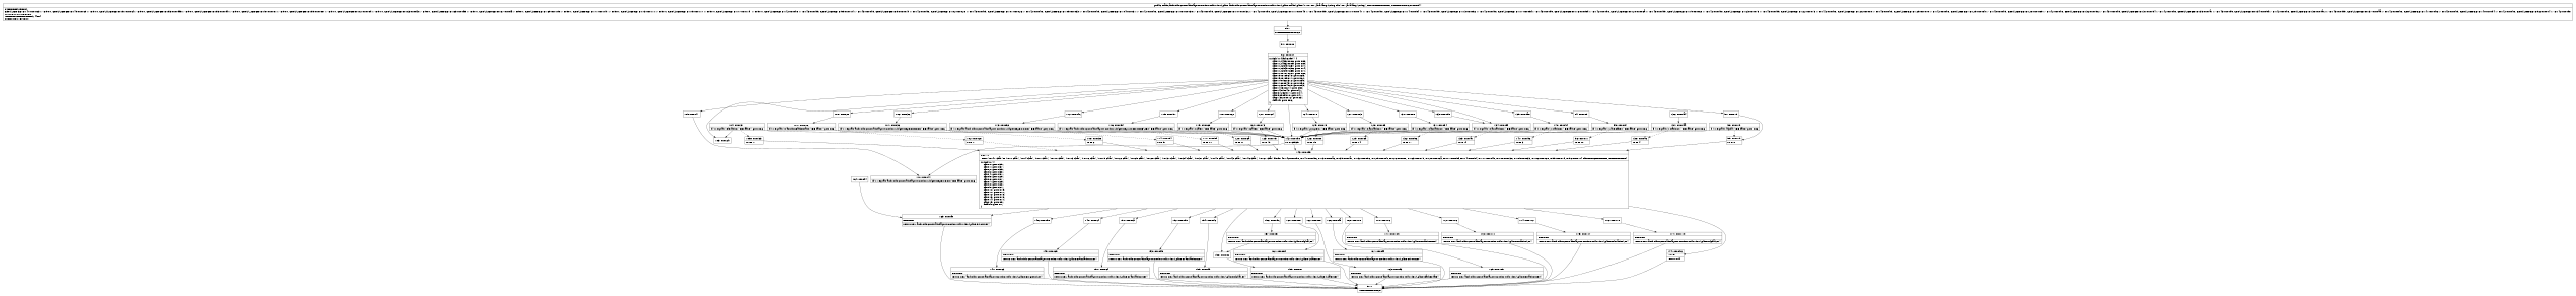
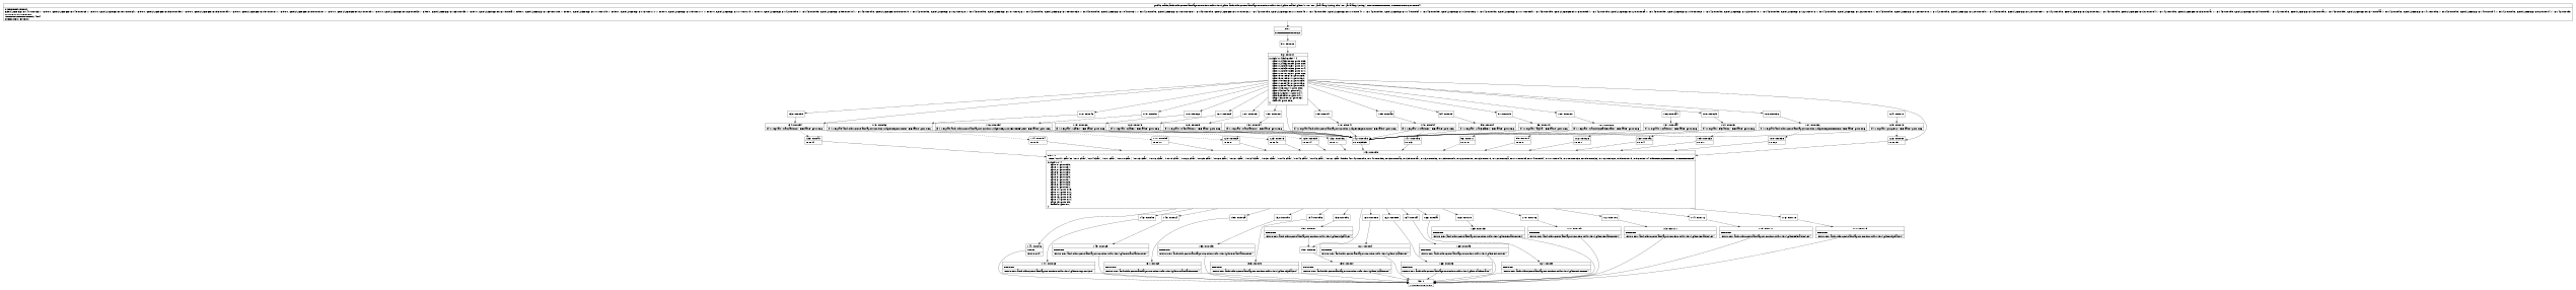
  digraph {
    node [shape=record]
    n1 [label="{89\:\ ?|MTH_ENTER_BLOCK\l}"]
    n2 [label="{91\:\ 0x0000}"]
    n3 [label="{92\:\ 0x0004|switch(r1.hashCode()) \{\l    case \-1249320806: goto L83;\l    case \-1249320805: goto L80;\l    case \-1225497657: goto L77;\l    case \-1225497656: goto L74;\l    case \-1225497655: goto L71;\l    case \-1001078227: goto L68;\l    case \-908189618: goto L65;\l    case \-908189617: goto L62;\l    case \-797520672: goto L59;\l    case \-760884510: goto L56;\l    case \-760884509: goto L53;\l    case \-40300674: goto L50;\l    case \-4379043: goto L47;\l    case 37232917: goto L44;\l    case 92909918: goto L41;\l    case 156108012: goto L3;\l    default: goto L86;\l\}\l}"]
    n4 [label="{94\:\ 0x0009}"]
    n5 [label="{97\:\ 0x0015}"]
    n6 [label="{100\:\ 0x0020}"]
    n7 [label="{103\:\ 0x002b}"]
    n8 [label="{106\:\ 0x0036}"]
    n9 [label="{109\:\ 0x0041}"]
    n10 [label="{112\:\ 0x004c}"]
    n11 [label="{115\:\ 0x0057}"]
    n12 [label="{118\:\ 0x0062}"]
    n13 [label="{121\:\ 0x006d}"]
    n14 [label="{124\:\ 0x0078}"]
    n15 [label="{127\:\ 0x0083}"]
    n16 [label="{130\:\ 0x008e}"]
    n17 [label="{133\:\ 0x0099}"]
    n18 [label="{139\:\ 0x00ae}"]
    n19 [label="{142\:\ 0x00b8|r0 = 65535\l}"]
    n20 [label="{134\:\ 0x009f|if (r1.equals(\"translationX\") == false) goto L86\l}"]
    n21 [label="{95\:\ 0x000f|if (r1.equals(\"waveOffset\") == false) goto L86\l}"]
    n22 [label="{98\:\ 0x001b|if (r1.equals(\"alpha\") == false) goto L86\l}"]
    n23 [label="{101\:\ 0x0026|if (r1.equals(\"transitionPathRotate\") == false) goto L86\l}"]
    n24 [label="{104\:\ 0x0031|if (r1.equals(\"elevation\") == false) goto L86\l}"]
    n25 [label="{107\:\ 0x003c|if (r1.equals(androidx.constraintlayout.motion.widget.Key.ROTATION) == false) goto L86\l}"]
    n26 [label="{110\:\ 0x0047|if (r1.equals(androidx.constraintlayout.motion.widget.Key.PIVOT_Y) == false) goto L86\l}"]
    n27 [label="{113\:\ 0x0052|if (r1.equals(androidx.constraintlayout.motion.widget.Key.PIVOT_X) == false) goto L86\l}"]
    n28 [label="{116\:\ 0x005d|if (r1.equals(androidx.constraintlayout.motion.widget.Key.WAVE_VARIES_BY) == false) goto L86\l}"]
    n29 [label="{119\:\ 0x0068|if (r1.equals(\"scaleY\") == false) goto L86\l}"]
    n30 [label="{122\:\ 0x0073|if (r1.equals(\"scaleX\") == false) goto L86\l}"]
    n31 [label="{125\:\ 0x007e|if (r1.equals(\"progress\") == false) goto L86\l}"]
    n32 [label="{128\:\ 0x0089|if (r1.equals(\"translationZ\") == false) goto L86\l}"]
    n33 [label="{131\:\ 0x0094|if (r1.equals(\"translationY\") == false) goto L86\l}"]
    n34 [label="{136\:\ 0x00a4}"]
    n35 [label="{137\:\ 0x00aa|if (r1.equals(\"rotationY\") == false) goto L86\l}"]
    n36 [label="{140\:\ 0x00b4|if (r1.equals(\"rotationX\") == false) goto L86\l}"]
    n37 [label="{143\:\ 0x00b9|PHI: r0 \l  PHI: (r0v47 char) = (r0v1 char), (r0v4 char), (r0v7 char), (r0v10 char), (r0v13 char), (r0v16 char), (r0v19 char), (r0v22 char), (r0v25 char), (r0v28 char), (r0v31 char), (r0v34 char), (r0v37 char), (r0v40 char), (r0v43 char), (r0v46 char), (r0v67 char) binds: [B:142:0x00b8, B:141:0x00b6, B:138:0x00ac, B:135:0x00a1, B:132:0x0096, B:129:0x008b, B:126:0x0080, B:123:0x0075, B:120:0x006a, B:117:0x005f, B:114:0x0054, B:111:0x0049, B:108:0x003e, B:105:0x0033, B:102:0x0028, B:99:0x001d, B:96:0x0011] A[DONT_GENERATE, DONT_INLINE]\l|switch(r0) \{\l    case 0: goto L39;\l    case 1: goto L37;\l    case 2: goto L35;\l    case 3: goto L33;\l    case 4: goto L31;\l    case 5: goto L29;\l    case 6: goto L27;\l    case 7: goto L25;\l    case 8: goto L23;\l    case 9: goto L21;\l    case 10: goto L19;\l    case 11: goto L17;\l    case 12: goto L15;\l    case 13: goto L13;\l    case 14: goto L11;\l    case 15: goto L9;\l    default: goto L7;\l\}\l}"]
    n38 [label="{96\:\ 0x0011|r0 = 'n'\l}"]
    n39 [label="{144\:\ 0x00bc|WAVE\l|return null\l}"]
    n40 [label="{146\:\ 0x00be}"]
    n41 [label="{148\:\ 0x00c4}"]
    n42 [label="{150\:\ 0x00ca}"]
    n43 [label="{152\:\ 0x00d0}"]
    n44 [label="{154\:\ 0x00d6}"]
    n45 [label="{156\:\ 0x00dc}"]
    n46 [label="{158\:\ 0x00e2}"]
    n47 [label="{160\:\ 0x00e8}"]
    n48 [label="{162\:\ 0x00ee}"]
    n49 [label="{164\:\ 0x00f4}"]
    n50 [label="{166\:\ 0x00fa}"]
    n51 [label="{168\:\ 0x0100}"]
    n52 [label="{170\:\ 0x0106}"]
    n53 [label="{172\:\ 0x010c}"]
    n54 [label="{174\:\ 0x0112}"]
    n55 [label="{176\:\ 0x0118}"]
    n56 [label="{90\:\ ?|MTH_EXIT_BLOCK\l}"]
    n57 [label="{147\:\ 0x00c3|RETURN\l|return new androidx.constraintlayout.motion.utils.ViewSpline.ProgressSet()\l}"]
    n58 [label="{149\:\ 0x00c9|RETURN\l|return new androidx.constraintlayout.motion.utils.ViewSpline.TranslationZset()\l}"]
    n59 [label="{151\:\ 0x00cf|RETURN\l|return new androidx.constraintlayout.motion.utils.ViewSpline.TranslationYset()\l}"]
    n60 [label="{153\:\ 0x00d5|RETURN\l|return new androidx.constraintlayout.motion.utils.ViewSpline.TranslationXset()\l}"]
    n61 [label="{155\:\ 0x00db|RETURN\l|return new androidx.constraintlayout.motion.utils.ViewSpline.AlphaSet()\l}"]
    n62 [label="{157\:\ 0x00e1|RETURN\l|return new androidx.constraintlayout.motion.utils.ViewSpline.AlphaSet()\l}"]
    n63 [label="{159\:\ 0x00e7|RETURN\l|return new androidx.constraintlayout.motion.utils.ViewSpline.ScaleYset()\l}"]
    n64 [label="{161\:\ 0x00ed|RETURN\l|return new androidx.constraintlayout.motion.utils.ViewSpline.ScaleXset()\l}"]
    n65 [label="{163\:\ 0x00f3|RETURN\l|return new androidx.constraintlayout.motion.utils.ViewSpline.PathRotate()\l}"]
    n66 [label="{165\:\ 0x00f9|RETURN\l|return new androidx.constraintlayout.motion.utils.ViewSpline.PivotYset()\l}"]
    n67 [label="{167\:\ 0x00ff|RETURN\l|return new androidx.constraintlayout.motion.utils.ViewSpline.PivotXset()\l}"]
    n68 [label="{169\:\ 0x0105|RETURN\l|return new androidx.constraintlayout.motion.utils.ViewSpline.RotationYset()\l}"]
    n69 [label="{171\:\ 0x010b|RETURN\l|return new androidx.constraintlayout.motion.utils.ViewSpline.RotationXset()\l}"]
    n70 [label="{173\:\ 0x0111|RETURN\l|return new androidx.constraintlayout.motion.utils.ViewSpline.RotationSet()\l}"]
    n71 [label="{175\:\ 0x0117|RETURN\l|return new androidx.constraintlayout.motion.utils.ViewSpline.ElevationSet()\l}"]
    n72 [label="{177\:\ 0x011d|RETURN\l|return new androidx.constraintlayout.motion.utils.ViewSpline.AlphaSet()\l}"]
    n73 [label="{99\:\ 0x001d|r0 = 0\l}"]
    n74 [label="{102\:\ 0x0028|r0 = 7\l}"]
    n75 [label="{105\:\ 0x0033|r0 = 1\l}"]
    n76 [label="{108\:\ 0x003e|r0 = 2\l}"]
    n77 [label="{114\:\ 0x0054|r0 = 5\l}"]
    n78 [label="{117\:\ 0x005f|r0 = 11\l}"]
    n79 [label="{120\:\ 0x006a|r0 = 't'\l}"]
    n80 [label="{123\:\ 0x0075|r0 = 'b'\l}"]
    n81 [label="{126\:\ 0x0080|r0 = 15\l}"]
    n82 [label="{129\:\ 0x008b|r0 = 14\l}"]
    n83 [label="{132\:\ 0x0096|r0 = 'r'\l}"]
    n84 [label="{135\:\ 0x00a1|r0 = 'f'\l}"]
    n85 [label="{138\:\ 0x00ac|r0 = 4\l}"]
    n86 [label="{141\:\ 0x00b6|r0 = 3\l}"]
    n87 [label="{public static androidx.constraintlayout.motion.utils.ViewSpline androidx.constraintlayout.motion.utils.ViewSpline.makeSpline((r1v0 'str' java.lang.String A[D('str' java.lang.String), IMMUTABLE_TYPE, METHOD_ARGUMENT]))  | USE_LINES_HINTS\lCROSS_EDGE: B:147:0x00c3 \-\> B:90:?, CROSS_EDGE: B:149:0x00c9 \-\> B:90:?, CROSS_EDGE: B:151:0x00cf \-\> B:90:?, CROSS_EDGE: B:153:0x00d5 \-\> B:90:?, CROSS_EDGE: B:155:0x00db \-\> B:90:?, CROSS_EDGE: B:157:0x00e1 \-\> B:90:?, CROSS_EDGE: B:159:0x00e7 \-\> B:90:?, CROSS_EDGE: B:161:0x00ed \-\> B:90:?, CROSS_EDGE: B:163:0x00f3 \-\> B:90:?, CROSS_EDGE: B:165:0x00f9 \-\> B:90:?, CROSS_EDGE: B:167:0x00ff \-\> B:90:?, CROSS_EDGE: B:169:0x0105 \-\> B:90:?, CROSS_EDGE: B:171:0x010b \-\> B:90:?, CROSS_EDGE: B:173:0x0111 \-\> B:90:?, CROSS_EDGE: B:175:0x0117 \-\> B:90:?, CROSS_EDGE: B:177:0x011d \-\> B:90:?, CROSS_EDGE: B:142:0x00b8 \-\> B:143:0x00b9, CROSS_EDGE: B:99:0x001d \-\> B:143:0x00b9, CROSS_EDGE: B:98:0x001b \-\> B:142:0x00b8, CROSS_EDGE: B:102:0x0028 \-\> B:143:0x00b9, CROSS_EDGE: B:101:0x0026 \-\> B:142:0x00b8, CROSS_EDGE: B:105:0x0033 \-\> B:143:0x00b9, CROSS_EDGE: B:104:0x0031 \-\> B:142:0x00b8, CROSS_EDGE: B:108:0x003e \-\> B:143:0x00b9, CROSS_EDGE: B:107:0x003c \-\> B:142:0x00b8, CROSS_EDGE: B:111:0x0049 \-\> B:143:0x00b9, CROSS_EDGE: B:110:0x0047 \-\> B:142:0x00b8, CROSS_EDGE: B:114:0x0054 \-\> B:143:0x00b9, CROSS_EDGE: B:113:0x0052 \-\> B:142:0x00b8, CROSS_EDGE: B:117:0x005f \-\> B:143:0x00b9, CROSS_EDGE: B:116:0x005d \-\> B:142:0x00b8, CROSS_EDGE: B:120:0x006a \-\> B:143:0x00b9, CROSS_EDGE: B:119:0x0068 \-\> B:142:0x00b8, CROSS_EDGE: B:123:0x0075 \-\> B:143:0x00b9, CROSS_EDGE: B:122:0x0073 \-\> B:142:0x00b8, CROSS_EDGE: B:126:0x0080 \-\> B:143:0x00b9, CROSS_EDGE: B:125:0x007e \-\> B:142:0x00b8, CROSS_EDGE: B:129:0x008b \-\> B:143:0x00b9, CROSS_EDGE: B:128:0x0089 \-\> B:142:0x00b8, CROSS_EDGE: B:132:0x0096 \-\> B:143:0x00b9, CROSS_EDGE: B:131:0x0094 \-\> B:142:0x00b8, CROSS_EDGE: B:135:0x00a1 \-\> B:143:0x00b9, CROSS_EDGE: B:134:0x009f \-\> B:142:0x00b8, CROSS_EDGE: B:138:0x00ac \-\> B:143:0x00b9, CROSS_EDGE: B:137:0x00aa \-\> B:142:0x00b8, CROSS_EDGE: B:141:0x00b6 \-\> B:143:0x00b9, CROSS_EDGE: B:140:0x00b4 \-\> B:142:0x00b8, CROSS_EDGE: B:92:0x0004 \-\> B:142:0x00b8\lINLINE_NOT_NEEDED\lMETHOD_PARAMETERS: [str]\lTYPE_VARS: EMPTY\l}"]
    n1 -> n2
    n2 -> n3
    n3 -> n4
    n3 -> n5
    n3 -> n6
    n3 -> n7
    n3 -> n8
    n3 -> n9
    n3 -> n10
    n3 -> n11
    n3 -> n12
    n3 -> n13
-   n3 -> n14
+   n3 -> n81
    n3 -> n15
    n3 -> n16
    n3 -> n17
    n3 -> n18
    n3 -> n19
    n3 -> n20
    n4 -> n21
-   n5 -> n73
+   n5 -> n22
    n6 -> n23
-   n24 -> n7
+   n7 -> n24
    n8 -> n25
    n9 -> n26
    n10 -> n27
    n11 -> n28
    n12 -> n29
    n13 -> n30
    n14 -> n31
    n15 -> n32
    n16 -> n33
    n17 -> n20
    n18 -> n36
    n19 -> n37
    n20 -> n19
    n20 -> n84 [style=dashed]
    n21 -> n19
    n21 -> n38 [style=dashed]
    n22 -> n19
    n22 -> n73 [style=dashed]
    n23 -> n19
    n23 -> n74 [style=dashed]
    n24 -> n19
    n24 -> n75 [style=dashed]
    n25 -> n19
    n25 -> n76 [style=dashed]
-   n19 -> n26
+   n26 -> n19
    n27 -> n19
    n27 -> n77 [style=dashed]
    n28 -> n19
    n28 -> n78 [style=dashed]
    n29 -> n19
    n29 -> n79 [style=dashed]
    n30 -> n19
    n30 -> n80 [style=dashed]
    n31 -> n19
    n31 -> n81 [style=dashed]
    n32 -> n19
    n32 -> n82 [style=dashed]
    n33 -> n19
    n33 -> n83 [style=dashed]
    n34 -> n35
    n35 -> n19
    n35 -> n85 [style=dashed]
    n36 -> n19
    n36 -> n86 [style=dashed]
    n37 -> n39
    n37 -> n40
    n37 -> n41
    n37 -> n42
    n37 -> n43
    n37 -> n44
    n37 -> n45
    n37 -> n46
    n37 -> n47
    n37 -> n48
-   n37 -> n66
+   n37 -> n49
    n37 -> n50
    n37 -> n51
    n37 -> n52
    n37 -> n53
    n37 -> n54
    n37 -> n55
    n38 -> n37
    n39 -> n56
    n40 -> n57
    n41 -> n58
    n42 -> n59
    n43 -> n60
    n44 -> n61
    n45 -> n62
    n46 -> n63
    n47 -> n64
    n48 -> n65
    n49 -> n66
    n50 -> n67
    n51 -> n68
    n52 -> n69
    n53 -> n70
    n54 -> n71
    n55 -> n72
    n57 -> n56
    n58 -> n56
    n59 -> n56
    n60 -> n56
    n61 -> n56
    n62 -> n46
    n63 -> n56
    n64 -> n56
    n65 -> n56
    n66 -> n56
    n67 -> n56
    n68 -> n56
    n69 -> n56
    n70 -> n56
    n71 -> n56
    n72 -> n56
    n73 -> n37
-   n74 -> n37 [style=dashed]
+   n74 -> n37
    n75 -> n37
    n76 -> n37
    n77 -> n37
    n78 -> n37
    n79 -> n37
    n80 -> n37
    n81 -> n37
    n82 -> n37
    n83 -> n37
    n84 -> n37
    n85 -> n37
    n86 -> n37
    n87 -> n1
  }
